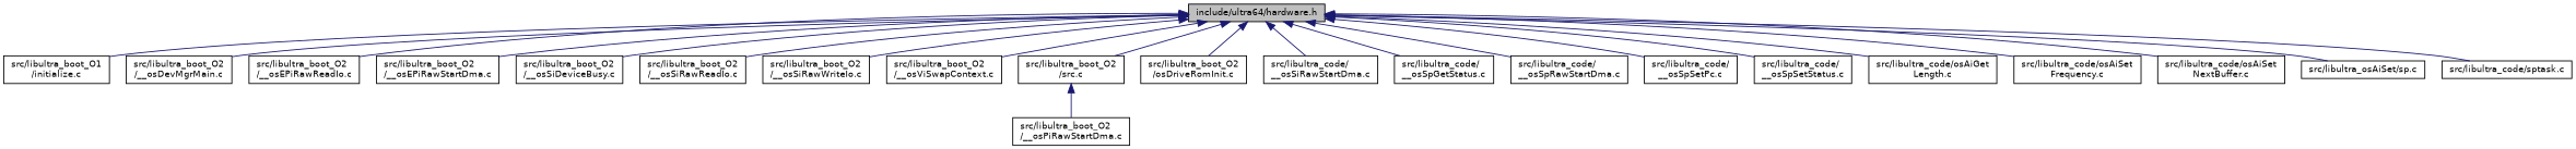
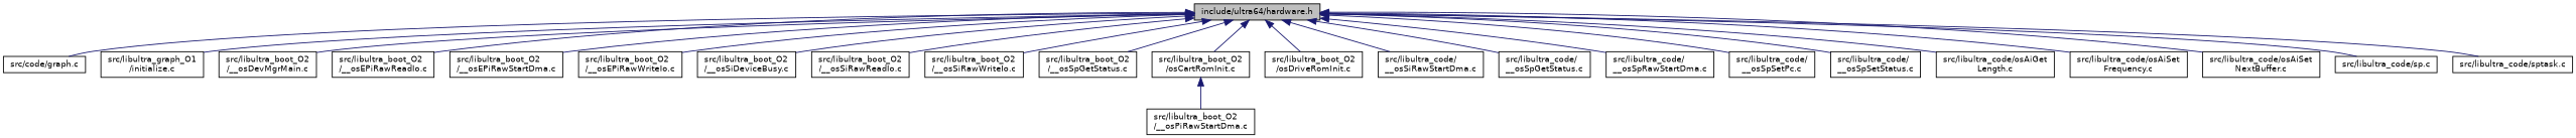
  digraph {
    node [color=black fillcolor=white fontname=Helvetica fontsize=10 shape=record style=filled]
    edge [color=midnightblue dir=back fontname=Helvetica fontsize=10 labelfontname=Helvetica labelfontsize=10 style=solid]
    n1 [fillcolor=grey75 fontcolor=black height=0.2 label="include/ultra64/hardware.h" width=0.4]
-   n3 [height=0.2 label="src/libultra_boot_O1\l/initialize.c" width=0.4]
+   n2 [height=0.2 label="src/code/graph.c" width=0.4]
+   n3 [height=0.2 label="src/libultra_graph_O1\l/initialize.c" width=0.4]
    n4 [height=0.2 label="src/libultra_boot_O2\l/__osDevMgrMain.c" width=0.4]
    n5 [height=0.2 label="src/libultra_boot_O2\l/__osEPiRawReadIo.c" width=0.4]
    n6 [height=0.2 label="src/libultra_boot_O2\l/__osEPiRawStartDma.c" width=0.4]
+   n7 [height=0.2 label="src/libultra_boot_O2\l/__osEPiRawWriteIo.c" width=0.4]
    n8 [height=0.2 label="src/libultra_boot_O2\l/__osSiDeviceBusy.c" width=0.4]
    n9 [height=0.2 label="src/libultra_boot_O2\l/__osSiRawReadIo.c" width=0.4]
    n10 [height=0.2 label="src/libultra_boot_O2\l/__osSiRawWriteIo.c" width=0.4]
-   n11 [height=0.2 label="src/libultra_boot_O2\l/__osViSwapContext.c" width=0.4]
-   n12 [height=0.2 label="src/libultra_boot_O2\l/src.c" width=0.4]
+   n11 [height=0.2 label="src/libultra_boot_O2\l/__osSpGetStatus.c" width=0.4]
+   n12 [height=0.2 label="src/libultra_boot_O2\l/osCartRomInit.c" width=0.4]
    n13 [height=0.2 label="src/libultra_boot_O2\l/osDriveRomInit.c" width=0.4]
    n14 [height=0.2 label="src/libultra_code/\l__osSiRawStartDma.c" width=0.4]
    n15 [height=0.2 label="src/libultra_code/\l__osSpGetStatus.c" width=0.4]
    n16 [height=0.2 label="src/libultra_code/\l__osSpRawStartDma.c" width=0.4]
    n17 [height=0.2 label="src/libultra_code/\l__osSpSetPc.c" width=0.4]
    n18 [height=0.2 label="src/libultra_code/\l__osSpSetStatus.c" width=0.4]
    n19 [height=0.2 label="src/libultra_code/osAiGet\lLength.c" width=0.4]
    n20 [height=0.2 label="src/libultra_code/osAiSet\lFrequency.c" width=0.4]
    n21 [height=0.2 label="src/libultra_code/osAiSet\lNextBuffer.c" width=0.4]
-   n22 [height=0.2 label="src/libultra_osAiSet/sp.c" width=0.4]
+   n22 [height=0.2 label="src/libultra_code/sp.c" width=0.4]
    n23 [height=0.2 label="src/libultra_code/sptask.c" width=0.4]
    n24 [height=0.2 label="src/libultra_boot_O2\l/__osPiRawStartDma.c" width=0.4]
+   n1 -> n2
    n1 -> n3
    n1 -> n4
    n1 -> n5
    n1 -> n6
+   n1 -> n7
    n1 -> n8
    n1 -> n9
    n1 -> n10
    n1 -> n11
    n1 -> n12
    n1 -> n13
    n1 -> n14
    n1 -> n15
    n1 -> n16
    n1 -> n17
    n1 -> n18
    n1 -> n19
    n1 -> n20
    n1 -> n21
    n1 -> n22
    n1 -> n23
    n12 -> n24
  }
